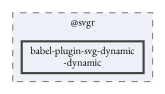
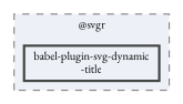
  digraph {
    compound=true
    fontname="EB Garamond"
-   n1 [color=grey25 fillcolor="#edf0f7" fontname="EB Garamond" fontsize=10 height=0.2 label="babel-plugin-svg-dynamic\l-dynamic" shape=box style="filled,bold" width=0.4]
+   n1 [color=grey25 fillcolor="#edf0f7" fontname="EB Garamond" fontsize=10 height=0.2 label="babel-plugin-svg-dynamic\l-title" shape=box style="filled,bold" width=0.4]
    subgraph cluster_1 {
      bgcolor="#edf0f7"
      fontsize=10
      label="@svgr"
      pencolor=grey50
      style="filled,dashed"
      n1
    }
  }
